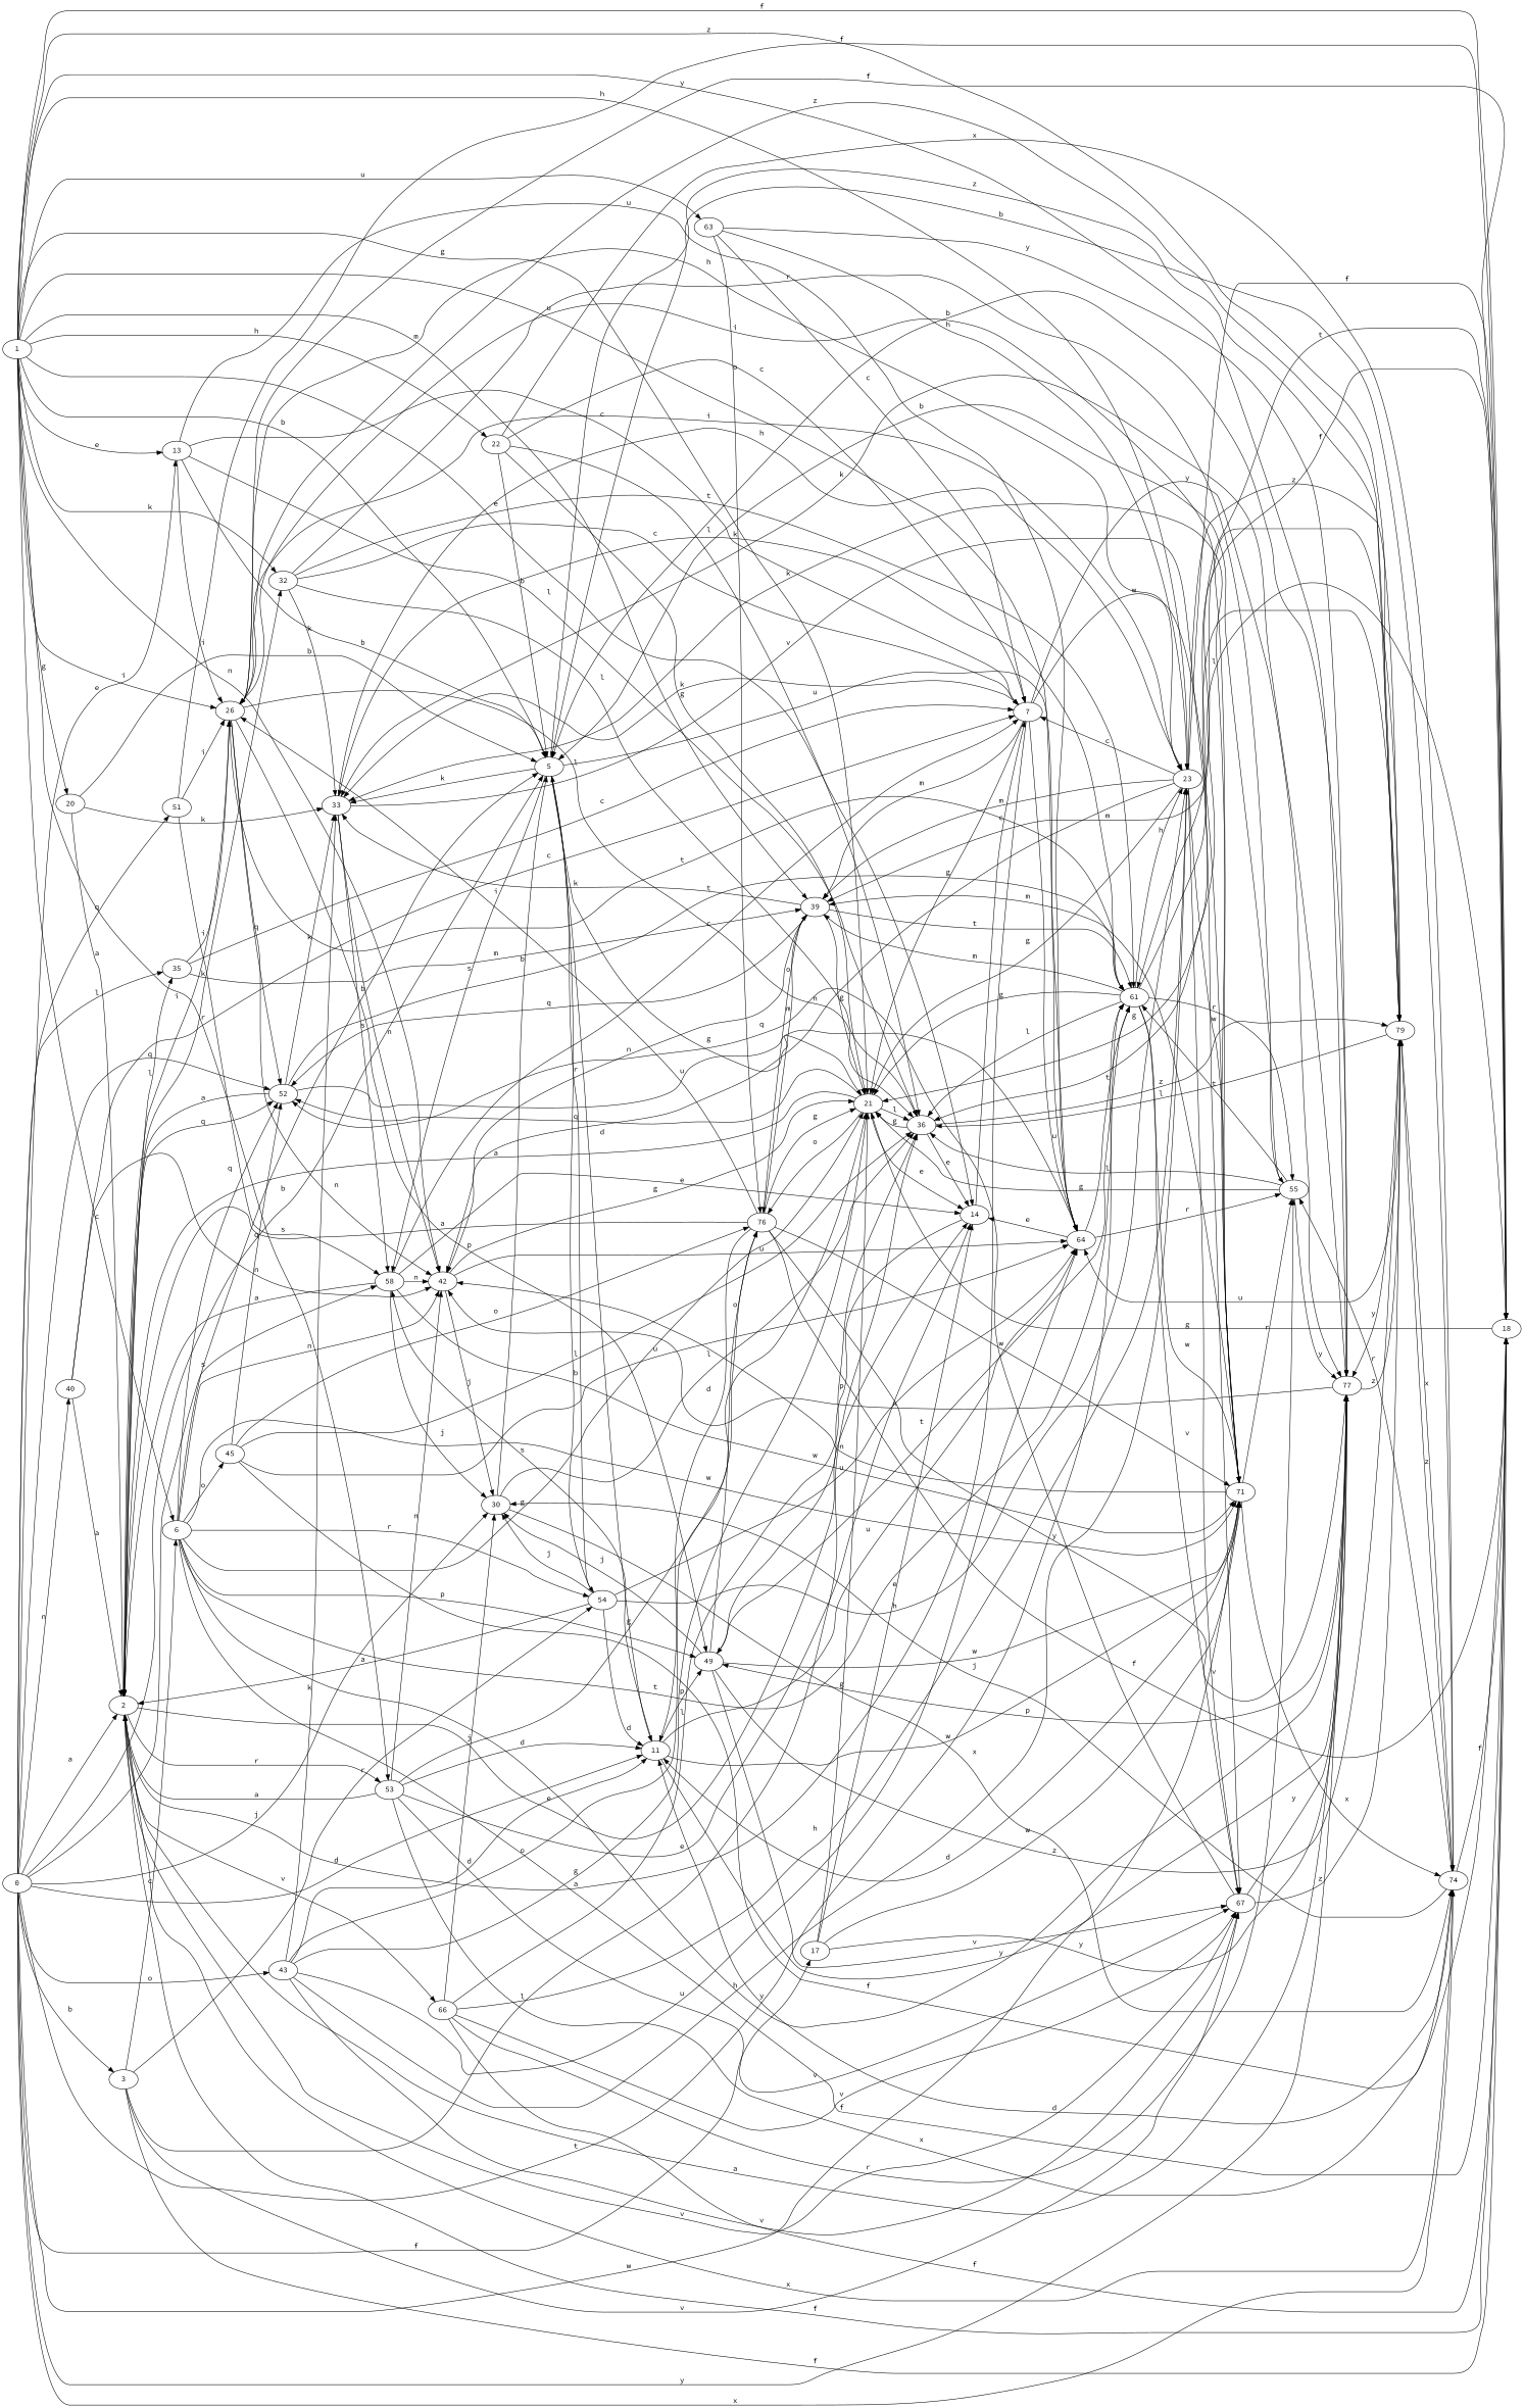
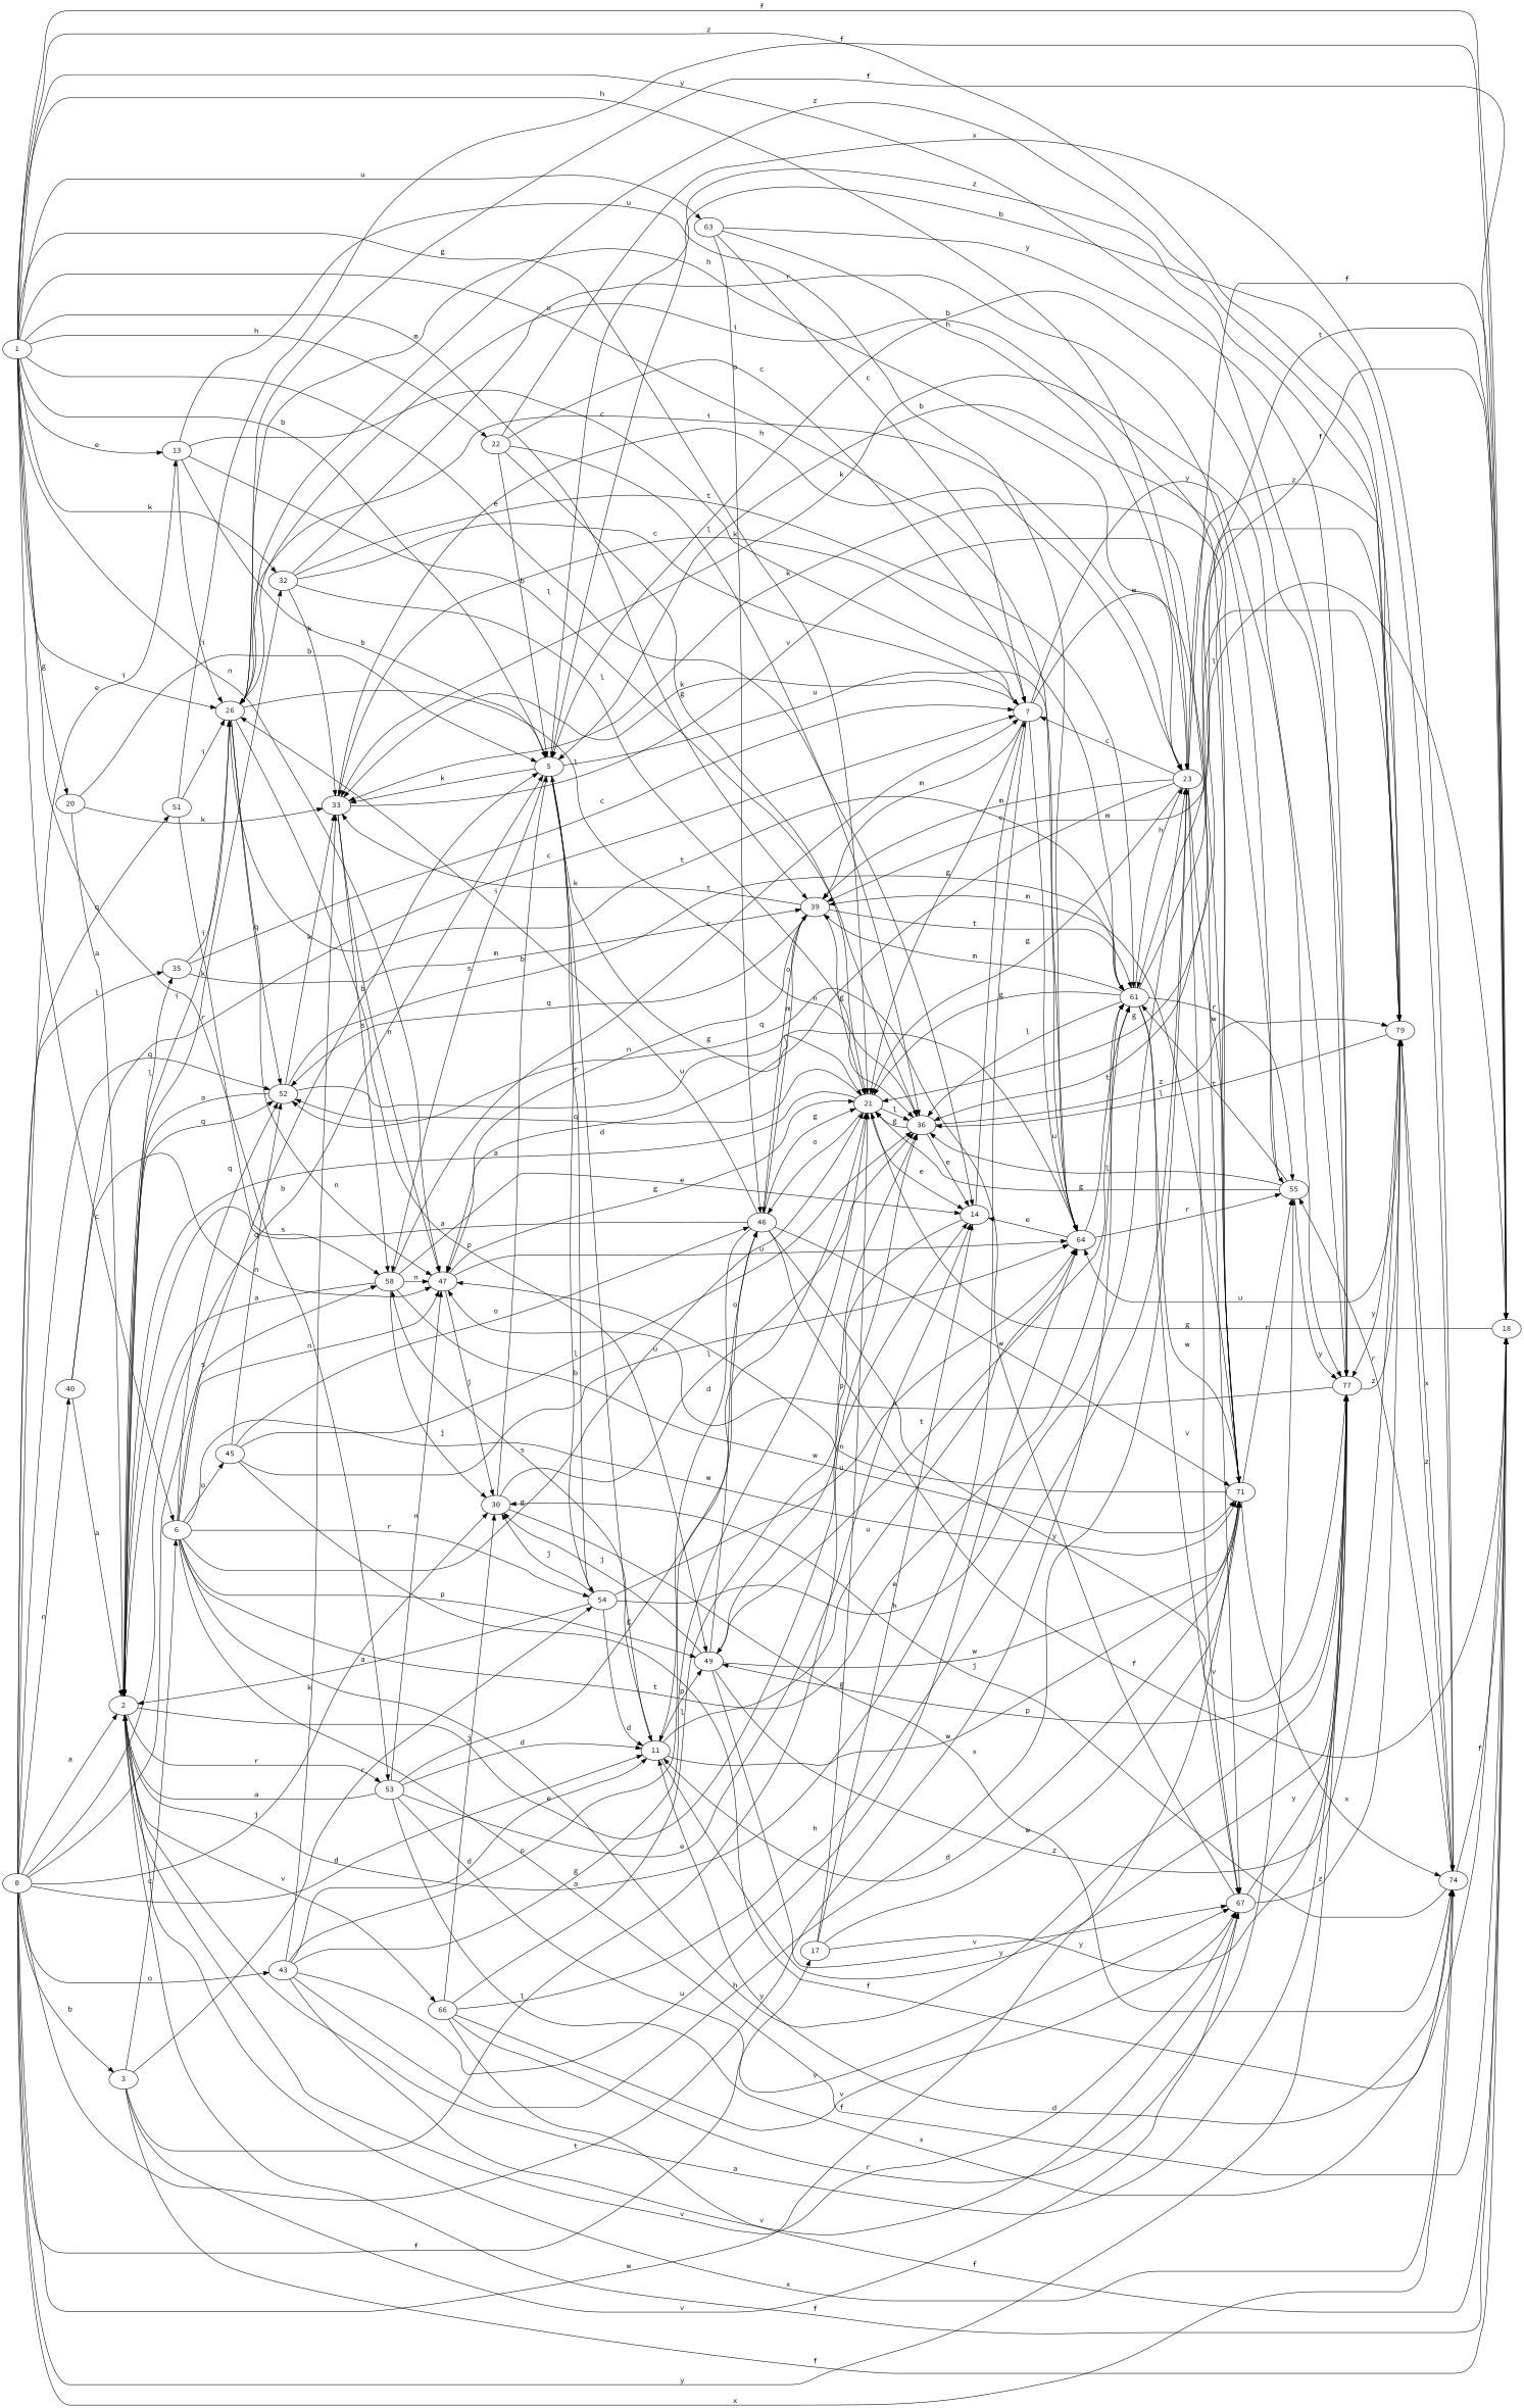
  strict digraph {
    fontname="Source Code Pro"
    rankdir=LR
    node [fontname="Source Code Pro"]
    edge [fontname="Source Code Pro"]
    0
    2
    3
    5
    11
    13
    17
    30
    35
    40
    43
    51
    52
    58
    61
    71
    74
    77
    14
    18
    26
    32
    53
    66
    67
    6
    36
    54
    21
    64
    79
    33
    49
    7
    39
-   42
+   42 [label=47]
    23
-   46 [label=76]
+   46
    55
    1
    20
    22
    63
    45
    0 -> 2 [label=a]
    0 -> 3 [label=b]
    0 -> 5 [label=b]
    0 -> 11 [label=d]
    0 -> 13 [label=e]
    0 -> 17 [label=f]
    0 -> 30 [label=j]
    0 -> 35 [label=l]
    0 -> 40 [label=n]
    0 -> 43 [label=o]
    0 -> 51 [label=q]
    0 -> 52 [label=q]
    0 -> 58 [label=s]
    0 -> 61 [label=t]
    0 -> 71 [label=w]
    0 -> 74 [label=x]
    0 -> 77 [label=y]
    2 -> 35 [label=l]
    2 -> 52 [label=q]
    2 -> 74 [label=x]
    2 -> 14 [label=e]
    2 -> 18 [label=f]
    2 -> 26 [label=i]
    2 -> 32 [label=k]
    2 -> 53 [label=r]
    2 -> 66 [label=v]
    2 -> 67 [label=v]
    3 -> 18 [label=f]
    3 -> 67 [label=v]
    3 -> 6 [label=c]
    3 -> 36 [label=l]
    3 -> 54 [label=r]
    5 -> 11 [label=d]
    5 -> 58 [label=s]
    5 -> 54 [label=r]
    5 -> 21 [label=g]
    5 -> 64 [label=u]
    5 -> 79 [label=z]
    5 -> 33 [label=k]
    11 -> 58 [label=s]
    11 -> 71 [label=w]
    11 -> 77 [label=y]
    11 -> 64 [label=u]
    11 -> 49 [label=p]
    13 -> 5 [label=b]
    13 -> 26 [label=i]
    13 -> 36 [label=l]
    13 -> 64 [label=u]
    13 -> 7 [label=c]
    17 -> 71 [label=w]
    17 -> 77 [label=y]
    17 -> 14 [label=e]
    17 -> 21 [label=g]
    30 -> 5 [label=b]
    30 -> 74 [label=x]
    30 -> 36 [label=l]
    35 -> 26 [label=i]
    35 -> 7 [label=c]
    35 -> 39 [label=m]
    40 -> 2 [label=a]
    40 -> 7 [label=c]
    40 -> 42 [label=n]
    43 -> 11 [label=d]
    43 -> 67 [label=v]
    43 -> 21 [label=g]
    43 -> 64 [label=u]
    43 -> 33 [label=k]
    43 -> 23 [label=h]
    43 -> 46 [label=o]
    51 -> 58 [label=s]
    51 -> 18 [label=f]
    51 -> 26 [label=i]
    52 -> 2 [label=a]
    52 -> 61 [label=t]
    52 -> 64 [label=u]
    52 -> 33 [label=k]
    58 -> 2 [label=a]
    58 -> 30 [label=j]
    58 -> 71 [label=w]
    58 -> 14 [label=e]
    58 -> 7 [label=c]
    58 -> 42 [label=n]
    61 -> 71 [label=w]
    61 -> 18 [label=f]
    61 -> 67 [label=v]
    61 -> 36 [label=l]
    61 -> 21 [label=g]
    61 -> 33 [label=k]
    61 -> 39 [label=m]
    61 -> 23 [label=h]
    61 -> 55 [label=r]
    71 -> 11 [label=d]
    71 -> 74 [label=x]
    71 -> 26 [label=i]
    71 -> 33 [label=k]
    71 -> 39 [label=m]
    71 -> 42 [label=n]
    71 -> 55 [label=r]
    74 -> 5 [label=b]
    74 -> 11 [label=d]
    74 -> 30 [label=j]
    74 -> 18 [label=f]
    74 -> 79 [label=z]
    74 -> 55 [label=r]
    77 -> 2 [label=a]
    77 -> 5 [label=b]
    77 -> 79 [label=z]
    77 -> 33 [label=k]
    77 -> 49 [label=p]
    77 -> 42 [label=n]
    14 -> 49 [label=p]
    14 -> 7 [label=c]
    18 -> 61 [label=t]
    18 -> 36 [label=l]
    18 -> 21 [label=g]
    26 -> 52 [label=q]
    26 -> 61 [label=t]
    26 -> 18 [label=f]
    26 -> 36 [label=l]
    26 -> 79 [label=z]
    26 -> 49 [label=p]
    26 -> 42 [label=n]
    26 -> 23 [label=h]
    32 -> 61 [label=t]
    32 -> 36 [label=l]
    32 -> 33 [label=k]
    32 -> 7 [label=c]
    32 -> 55 [label=r]
    53 -> 2 [label=a]
    53 -> 11 [label=d]
    53 -> 74 [label=x]
    53 -> 14 [label=e]
    53 -> 67 [label=v]
    53 -> 21 [label=g]
    53 -> 42 [label=n]
    66 -> 30 [label=j]
    66 -> 18 [label=f]
    66 -> 67 [label=v]
    66 -> 36 [label=l]
    66 -> 23 [label=h]
    66 -> 55 [label=r]
    67 -> 52 [label=q]
    67 -> 77 [label=y]
    67 -> 79 [label=z]
    6 -> 5 [label=b]
    6 -> 52 [label=q]
    6 -> 61 [label=t]
    6 -> 71 [label=w]
    6 -> 77 [label=y]
    6 -> 18 [label=f]
    6 -> 54 [label=r]
    6 -> 21 [label=g]
    6 -> 49 [label=p]
    6 -> 42 [label=n]
    6 -> 45 [label=o]
    36 -> 14 [label=e]
    36 -> 21 [label=g]
    36 -> 79 [label=z]
    54 -> 2 [label=a]
    54 -> 5 [label=b]
    54 -> 11 [label=d]
    54 -> 30 [label=j]
    54 -> 64 [label=u]
    54 -> 23 [label=h]
    21 -> 2 [label=a]
    21 -> 52 [label=q]
    21 -> 14 [label=e]
    21 -> 36 [label=l]
    21 -> 46 [label=o]
    64 -> 61 [label=t]
    64 -> 14 [label=e]
    64 -> 55 [label=r]
    79 -> 74 [label=x]
    79 -> 77 [label=y]
    79 -> 36 [label=l]
    79 -> 21 [label=g]
    79 -> 64 [label=u]
    79 -> 39 [label=m]
    33 -> 58 [label=s]
    33 -> 67 [label=v]
    33 -> 42 [label=n]
    33 -> 23 [label=h]
    49 -> 30 [label=j]
    49 -> 61 [label=t]
    49 -> 71 [label=w]
    49 -> 67 [label=v]
    49 -> 79 [label=z]
    49 -> 46 [label=o]
    7 -> 2 [label=a]
    7 -> 71 [label=w]
    7 -> 77 [label=y]
    7 -> 21 [label=g]
    7 -> 64 [label=u]
    7 -> 33 [label=k]
    7 -> 39 [label=m]
    39 -> 52 [label=q]
    39 -> 61 [label=t]
    39 -> 21 [label=g]
    39 -> 33 [label=k]
    39 -> 42 [label=n]
    39 -> 46 [label=o]
    42 -> 30 [label=j]
    42 -> 21 [label=g]
    42 -> 64 [label=u]
    23 -> 71 [label=w]
    23 -> 18 [label=f]
    23 -> 26 [label=i]
    23 -> 67 [label=v]
    23 -> 21 [label=g]
    23 -> 79 [label=z]
    23 -> 7 [label=c]
    23 -> 39 [label=m]
    23 -> 42 [label=n]
    46 -> 2 [label=a]
    46 -> 11 [label=d]
    46 -> 71 [label=w]
    46 -> 77 [label=y]
    46 -> 18 [label=f]
    46 -> 26 [label=i]
    46 -> 21 [label=g]
    46 -> 39 [label=m]
    55 -> 5 [label=b]
    55 -> 61 [label=t]
    55 -> 77 [label=y]
    55 -> 36 [label=l]
    55 -> 21 [label=g]
    1 -> 5 [label=b]
    1 -> 13 [label=e]
    1 -> 77 [label=y]
    1 -> 14 [label=e]
    1 -> 18 [label=f]
    1 -> 26 [label=i]
    1 -> 32 [label=k]
    1 -> 53 [label=r]
    1 -> 6 [label=c]
    1 -> 21 [label=g]
    1 -> 64 [label=u]
    1 -> 79 [label=z]
    1 -> 39 [label=m]
    1 -> 42 [label=n]
    1 -> 23 [label=h]
    1 -> 20 [label=g]
    1 -> 22 [label=h]
    1 -> 63 [label=u]
    20 -> 2 [label=a]
    20 -> 5 [label=b]
    20 -> 33 [label=k]
    22 -> 5 [label=b]
    22 -> 74 [label=x]
    22 -> 36 [label=l]
    22 -> 21 [label=g]
    22 -> 7 [label=c]
    63 -> 77 [label=y]
    63 -> 7 [label=c]
    63 -> 23 [label=h]
    63 -> 46 [label=o]
    45 -> 52 [label=q]
    45 -> 18 [label=f]
    45 -> 36 [label=l]
    45 -> 64 [label=u]
    45 -> 46 [label=o]
  }
